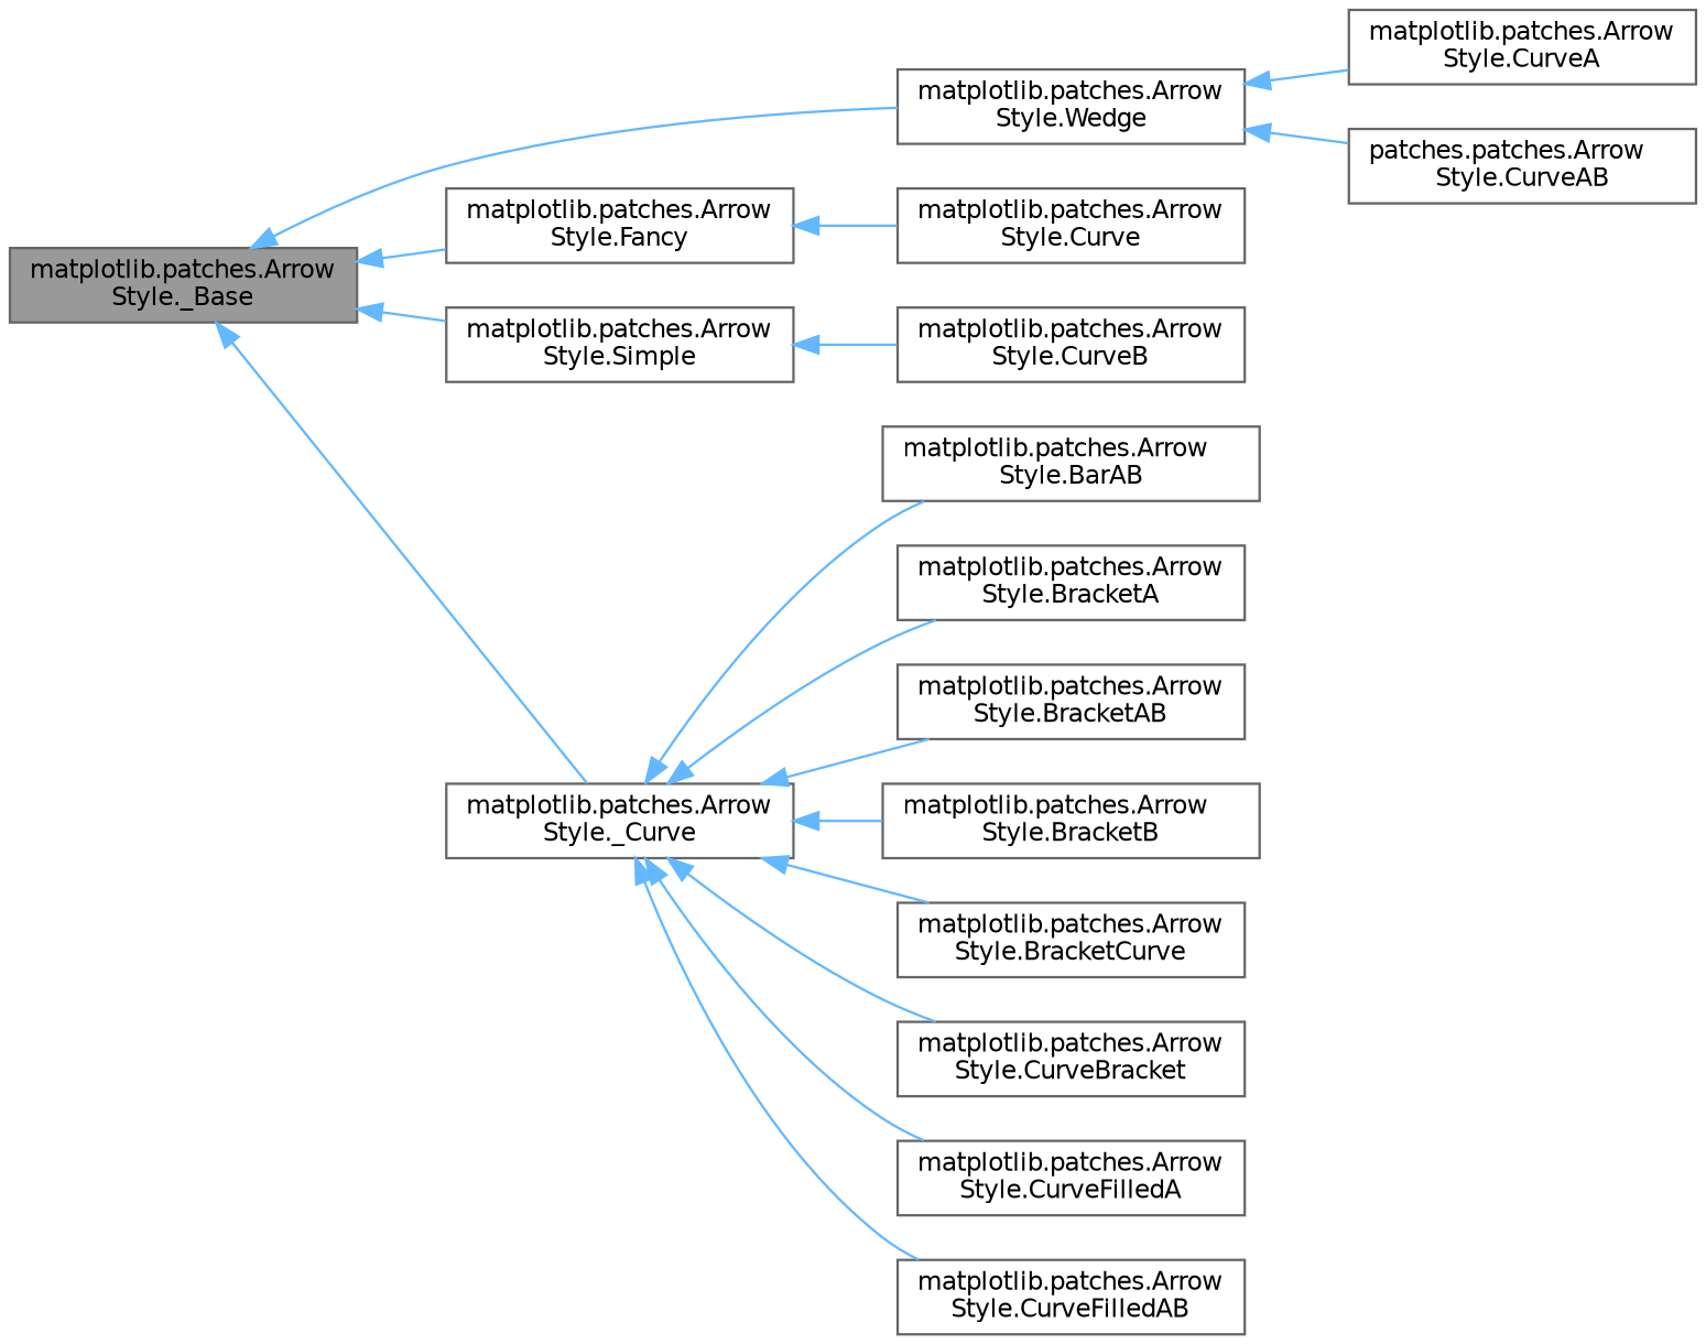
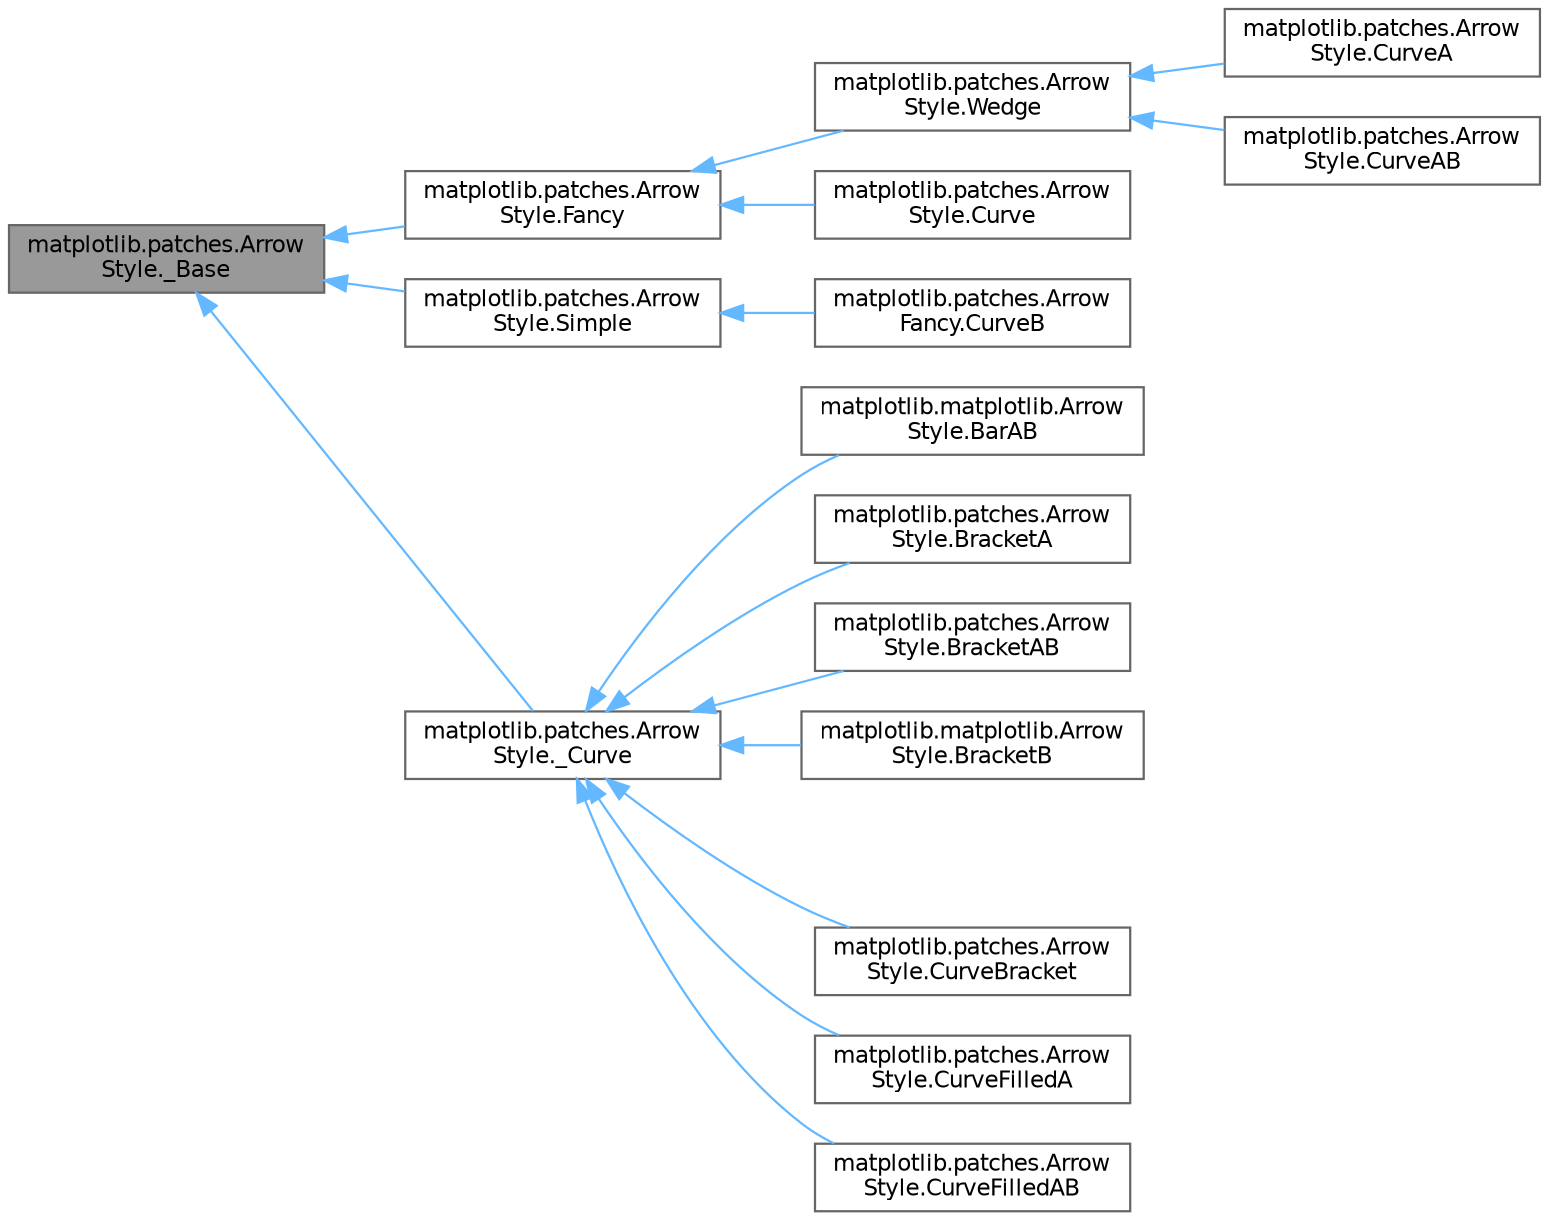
  digraph {
    rankdir=LR
    node [color=gray40 fillcolor=white fontname=Helvetica fontsize=10 shape=box style=filled]
    edge [color=steelblue1 dir=back fontname=Helvetica fontsize=10 labelfontname=Helvetica labelfontsize=10 style=solid]
    n1 [fillcolor=grey60 fontcolor=black height=0.2 label="matplotlib.patches.Arrow\lStyle._Base" width=0.4]
    n2 [height=0.2 label="matplotlib.patches.Arrow\lStyle.Fancy" width=0.4]
    n3 [height=0.2 label="matplotlib.patches.Arrow\lStyle.Simple" width=0.4]
    n4 [height=0.2 label="matplotlib.patches.Arrow\lStyle.Wedge" width=0.4]
    n5 [height=0.2 label="matplotlib.patches.Arrow\lStyle._Curve" width=0.4]
    n6 [height=0.2 label="matplotlib.patches.Arrow\lStyle.Curve" width=0.4]
-   n7 [height=0.2 label="matplotlib.patches.Arrow\lStyle.CurveB" width=0.4]
+   n7 [height=0.2 label="matplotlib.patches.Arrow\lFancy.CurveB" width=0.4]
    n8 [height=0.2 label="matplotlib.patches.Arrow\lStyle.CurveA" width=0.4]
-   n9 [height=0.2 label="patches.patches.Arrow\lStyle.CurveAB" width=0.4]
-   n10 [height=0.2 label="matplotlib.patches.Arrow\lStyle.BarAB" width=0.4]
+   n9 [height=0.2 label="matplotlib.patches.Arrow\lStyle.CurveAB" width=0.4]
+   n10 [height=0.2 label="matplotlib.matplotlib.Arrow\lStyle.BarAB" width=0.4]
    n11 [height=0.2 label="matplotlib.patches.Arrow\lStyle.BracketA" width=0.4]
    n12 [height=0.2 label="matplotlib.patches.Arrow\lStyle.BracketAB" width=0.4]
-   n13 [height=0.2 label="matplotlib.patches.Arrow\lStyle.BracketB" width=0.4]
-   n14 [height=0.2 label="matplotlib.patches.Arrow\lStyle.BracketCurve" width=0.4]
+   n13 [height=0.2 label="matplotlib.matplotlib.Arrow\lStyle.BracketB" width=0.4]
    n15 [height=0.2 label="matplotlib.patches.Arrow\lStyle.CurveBracket" width=0.4]
    n16 [height=0.2 label="matplotlib.patches.Arrow\lStyle.CurveFilledA" width=0.4]
    n17 [height=0.2 label="matplotlib.patches.Arrow\lStyle.CurveFilledAB" width=0.4]
    n1 -> n2
    n1 -> n3
-   n1 -> n4
+   n2 -> n4
    n1 -> n5
    n2 -> n6
    n3 -> n7
    n4 -> n8
    n4 -> n9
    n5 -> n10
    n5 -> n11
    n5 -> n12
    n5 -> n13
-   n5 -> n14
    n5 -> n15
    n5 -> n16
    n5 -> n17
  }
